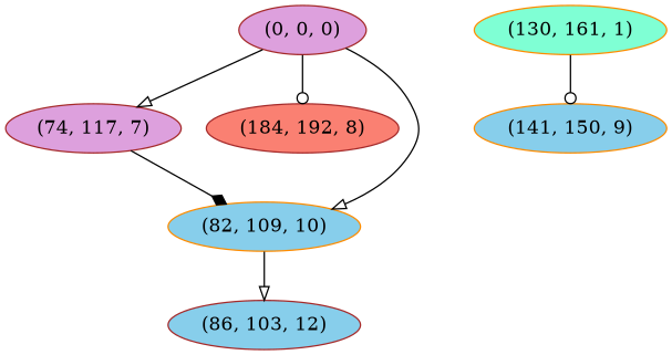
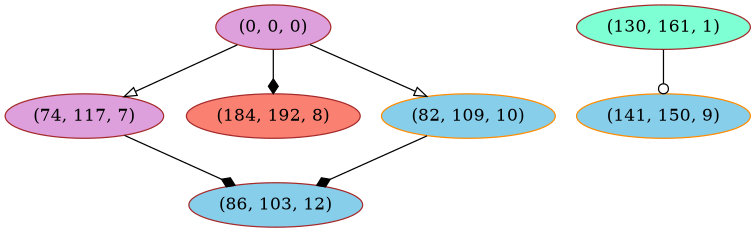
  digraph {
    node [color=brown fillcolor=skyblue style=filled]
    edge [arrowhead=onormal]
    "(0, 0, 0)" [fillcolor=plum]
    "(74, 117, 7)" [fillcolor=plum]
    "(184, 192, 8)" [fillcolor=salmon]
    "(82, 109, 10)" [color=darkorange]
-   "(130, 161, 1)" [color=darkorange fillcolor=aquamarine]
+   "(130, 161, 1)" [fillcolor=aquamarine]
    "(141, 150, 9)" [color=darkorange]
    "(86, 103, 12)"
    "(0, 0, 0)" -> "(74, 117, 7)"
-   "(0, 0, 0)" -> "(184, 192, 8)" [arrowhead=odot]
+   "(0, 0, 0)" -> "(184, 192, 8)" [arrowhead=diamond]
    "(0, 0, 0)" -> "(82, 109, 10)"
-   "(74, 117, 7)" -> "(82, 109, 10)" [arrowhead=diamond]
-   "(82, 109, 10)" -> "(86, 103, 12)"
+   "(74, 117, 7)" -> "(86, 103, 12)" [arrowhead=diamond]
+   "(82, 109, 10)" -> "(86, 103, 12)" [arrowhead=diamond]
    "(130, 161, 1)" -> "(141, 150, 9)" [arrowhead=odot]
  }
